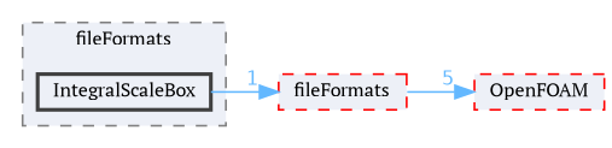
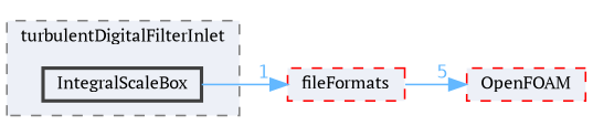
  digraph {
    compound=true
    fontname="PT Serif"
    rankdir=LR
    node [color=red fillcolor="#edf0f7" fontname="PT Serif" fontsize=10 shape=box style="filled,dashed"]
    edge [color=steelblue1 fontcolor=steelblue1 fontname="PT Serif" fontsize=10 labeldistance=1.5 labelfontname=Helvetica labelfontsize=10]
    n1 [color=grey25 height=0.2 label=IntegralScaleBox style="filled,bold" width=0.4]
    n2 [height=0.2 label=fileFormats width=0.4]
    n3 [height=0.2 label=OpenFOAM width=0.4]
    subgraph cluster_1 {
      bgcolor="#edf0f7"
      fontsize=10
-     label=fileFormats
+     label=turbulentDigitalFilterInlet
      pencolor=grey50
      style="filled,dashed"
      n1
    }
    n1 -> n2 [headlabel=1]
    n2 -> n3 [headlabel=5]
  }
